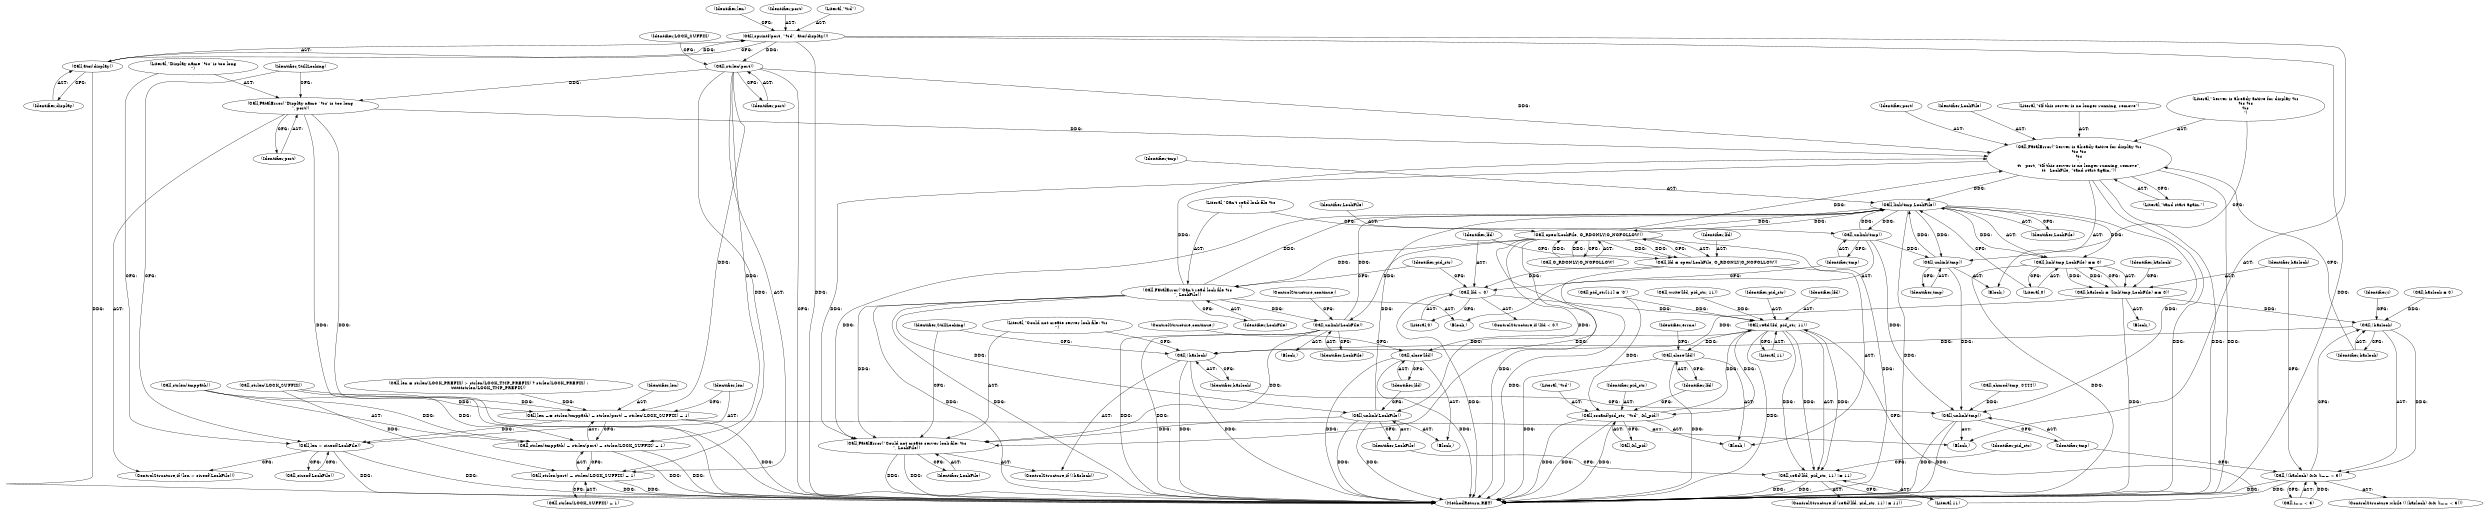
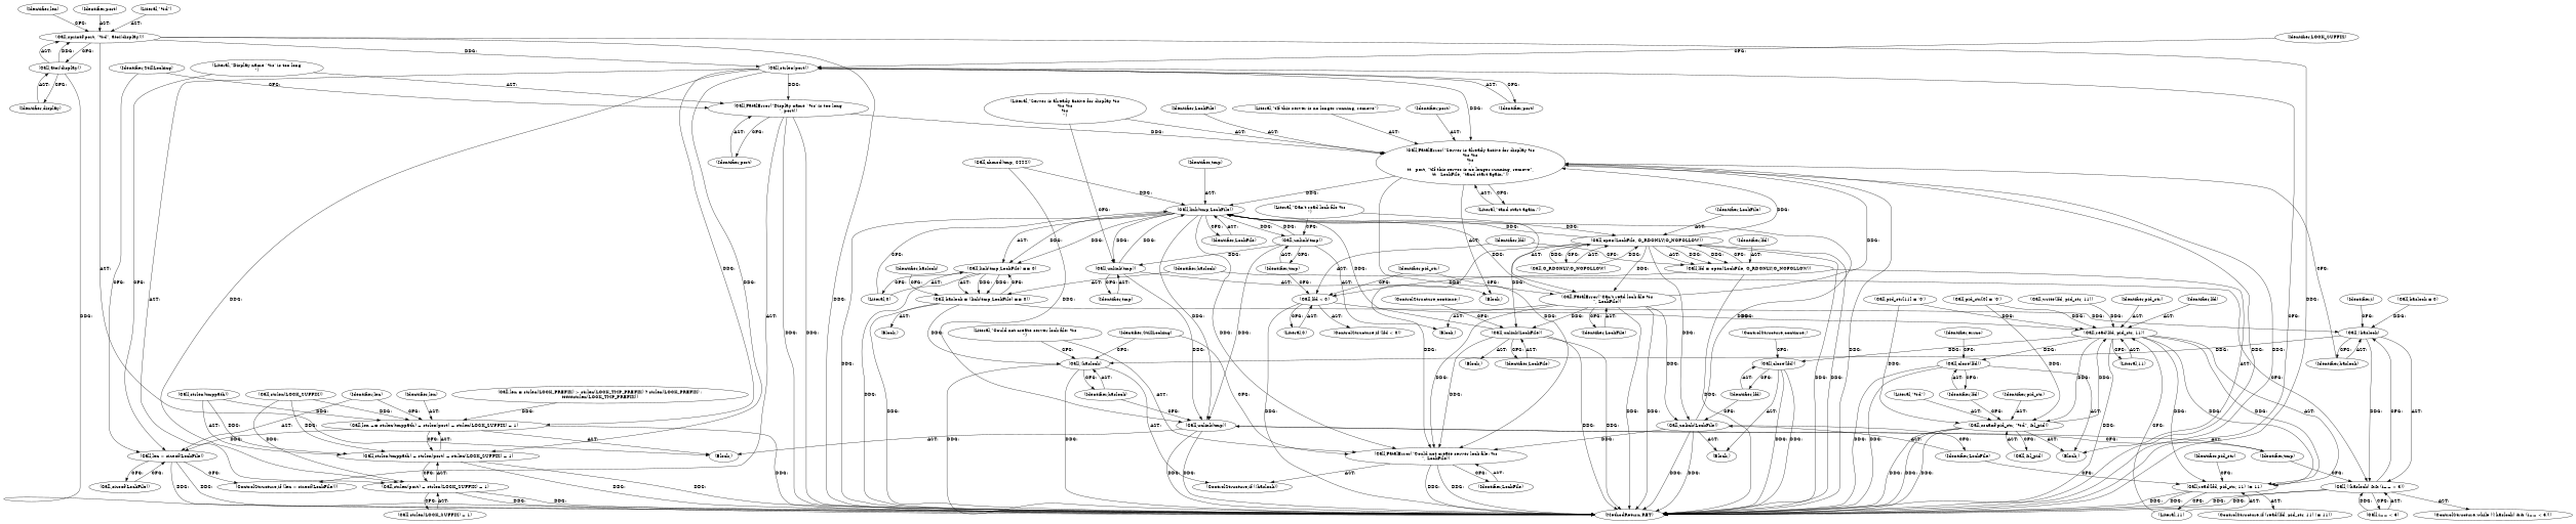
  digraph {
    n1 [label="(Call,sprintf(port, \"%d\", atoi(display)))"]
    n2 [label="(Call,atoi(display))"]
    n3 [label="(Call,strlen(port))"]
    n4 [label="(Block,)"]
    n5 [label="(MethodReturn,RET)"]
    n6 [label="(Identifier,display)"]
    n7 [label="(Call,len += strlen(tmppath) + strlen(port) + strlen(LOCK_SUFFIX) + 1)"]
    n8 [label="(Call,strlen(tmppath) + strlen(port) + strlen(LOCK_SUFFIX) + 1)"]
    n9 [label="(Call,strlen(port) + strlen(LOCK_SUFFIX) + 1)"]
    n10 [label="(Call,FatalError(\"Display name `%s' is too long\n\", port))"]
    n11 [label="(Call,FatalError(\"Server is already active for display %s\n%s %s\n%s\n\",\n\t\t   port, \"\tIf this server is no longer running, remove\",\n\t\t   LockFile, \"\tand start again.\"))"]
    n12 [label="(Identifier,port)"]
    n13 [label="(Call,len > sizeof(LockFile))"]
    n14 [label="(Call,strlen(LOCK_SUFFIX) + 1)"]
    n15 [label="(ControlStructure,if (len > sizeof(LockFile)))"]
    n16 [label="(Identifier,port)"]
    n17 [label="(Call,link(tmp,LockFile))"]
    n18 [label="(Call,FatalError(\"Could not create server lock file: %s\n\", LockFile))"]
    n19 [label="(Literal,\"\tand start again.\")"]
    n20 [label="(Block,)"]
    n21 [label="(Call,sizeof(LockFile))"]
    n22 [label="(Call,link(tmp,LockFile) == 0)"]
    n23 [label="(Call,open(LockFile, O_RDONLY|O_NOFOLLOW))"]
    n24 [label="(Call,unlink(tmp))"]
    n25 [label="(Call,unlink(tmp))"]
    n26 [label="(Call,unlink(tmp))"]
    n27 [label="(Identifier,LockFile)"]
    n28 [label="(ControlStructure,if (!haslock))"]
    n29 [label="(Identifier,LockFile)"]
    n30 [label="(Call,haslock = (link(tmp,LockFile) == 0))"]
    n31 [label="(Literal,0)"]
    n32 [label="(Call,lfd = open(LockFile, O_RDONLY|O_NOFOLLOW))"]
    n33 [label="(Call,FatalError(\"Can't read lock file %s\n\", LockFile))"]
    n34 [label="(Call,unlink(LockFile))"]
    n35 [label="(Call,unlink(LockFile))"]
    n36 [label="(Call,O_RDONLY|O_NOFOLLOW)"]
    n37 [label="(Block,)"]
    n38 [label="(Identifier,tmp)"]
    n39 [label="(Identifier,tmp)"]
    n40 [label="(Identifier,tmp)"]
    n41 [label="(Call,!haslock)"]
    n42 [label="(Call,!haslock)"]
    n43 [label="(Block,)"]
    n44 [label="(Call,(!haslock) && (i++ < 3))"]
    n45 [label="(Identifier,haslock)"]
    n46 [label="(Identifier,haslock)"]
    n47 [label="(ControlStructure,while ((!haslock) && (i++ < 3)))"]
    n48 [label="(Call,i++ < 3)"]
    n49 [label="(Call,lfd < 0)"]
    n50 [label="(Block,)"]
    n51 [label="(Identifier,LockFile)"]
    n52 [label="(Block,)"]
    n53 [label="(Identifier,LockFile)"]
    n54 [label="(Block,)"]
    n55 [label="(Identifier,LockFile)"]
    n56 [label="(Call,read(lfd, pid_str, 11))"]
    n57 [label="(ControlStructure,if (lfd < 0))"]
    n58 [label="(Literal,0)"]
    n59 [label="(Call,read(lfd, pid_str, 11) != 11)"]
    n60 [label="(Call,close(lfd))"]
    n61 [label="(Call,sscanf(pid_str, \"%d\", &l_pid))"]
    n62 [label="(Call,close(lfd))"]
    n63 [label="(Literal,11)"]
    n64 [label="(ControlStructure,if (read(lfd, pid_str, 11) != 11))"]
    n65 [label="(Literal,11)"]
    n66 [label="(Identifier,lfd)"]
    n67 [label="(Call,&l_pid)"]
    n68 [label="(Identifier,lfd)"]
    n69 [label="(ControlStructure,continue;)"]
    n70 [label="(Identifier,pid_str)"]
    n71 [label="(Call,strlen(tmppath))"]
    n72 [label="(Call,chmod(tmp, 0444))"]
    n73 [label="(Identifier,len)"]
    n74 [label="(Identifier,lfd)"]
    n75 [label="(Identifier,StillLocking)"]
    n76 [label="(Identifier,len)"]
    n77 [label="(Identifier,port)"]
    n78 [label="(Identifier,LockFile)"]
    n79 [label="(Identifier,haslock)"]
    n80 [label="(Literal,\"%d\")"]
    n81 [label="(Call,write(lfd, pid_str, 11))"]
    n82 [label="(Identifier,errno)"]
    n83 [label="(Call,len = strlen(LOCK_PREFIX) > strlen(LOCK_TMP_PREFIX) ? strlen(LOCK_PREFIX) :\n\t\t\t\t\t\tstrlen(LOCK_TMP_PREFIX))"]
+   n84 [label="(Call,pid_str[0] = '\0')"]
    n85 [label="(Identifier,StillLocking)"]
    n86 [label="(Identifier,len)"]
    n87 [label="(Literal,\"\tIf this server is no longer running, remove\")"]
    n88 [label="(Identifier,pid_str)"]
    n89 [label="(Literal,\"Could not create server lock file: %s\n\")"]
    n90 [label="(Call,strlen(LOCK_SUFFIX))"]
    n91 [label="(Literal,\"Server is already active for display %s\n%s %s\n%s\n\")"]
    n92 [label="(Literal,\"%d\")"]
    n93 [label="(Identifier,pid_str)"]
    n94 [label="(ControlStructure,continue;)"]
    n95 [label="(Identifier,tmp)"]
    n96 [label="(Identifier,haslock)"]
    n97 [label="(Identifier,i)"]
    n98 [label="(Identifier,lfd)"]
    n99 [label="(Identifier,LOCK_SUFFIX)"]
    n100 [label="(Call,pid_str[11] = '\0')"]
    n101 [label="(Literal,\"Display name `%s' is too long\n\")"]
    n102 [label="(Literal,\"Can't read lock file %s\n\")"]
    n103 [label="(Call,haslock = 0)"]
    n104 [label="(Identifier,LockFile)"]
    n105 [label="(Identifier,port)"]
    n106 [label="(Identifier,lfd)"]
    n107 [label="(Identifier,pid_str)"]
    n1 -> n2 [label="CFG: "]
    n1 -> n3 [label="DDG: "]
    n1 -> n4 [label="AST: "]
    n1 -> n5 [label="DDG: "]
    n1 -> n5 [label="DDG: "]
    n2 -> n1 [label="AST: "]
    n2 -> n1 [label="DDG: "]
    n2 -> n5 [label="DDG: "]
    n2 -> n6 [label="CFG: "]
    n3 -> n5 [label="CFG: "]
    n3 -> n7 [label="DDG: "]
    n3 -> n8 [label="DDG: "]
    n3 -> n9 [label="AST: "]
    n3 -> n9 [label="DDG: "]
    n3 -> n10 [label="DDG: "]
    n3 -> n11 [label="DDG: "]
    n3 -> n12 [label="CFG: "]
    n6 -> n2 [label="AST: "]
    n7 -> n4 [label="AST: "]
    n7 -> n5 [label="DDG: "]
    n7 -> n8 [label="CFG: "]
    n7 -> n13 [label="DDG: "]
    n8 -> n5 [label="DDG: "]
    n8 -> n5 [label="DDG: "]
    n8 -> n7 [label="AST: "]
    n8 -> n9 [label="CFG: "]
    n9 -> n5 [label="DDG: "]
    n9 -> n5 [label="DDG: "]
    n9 -> n8 [label="AST: "]
    n9 -> n14 [label="CFG: "]
    n10 -> n5 [label="DDG: "]
    n10 -> n5 [label="DDG: "]
    n10 -> n11 [label="DDG: "]
    n10 -> n15 [label="AST: "]
    n10 -> n16 [label="CFG: "]
    n11 -> n5 [label="DDG: "]
    n11 -> n5 [label="DDG: "]
    n11 -> n5 [label="DDG: "]
    n11 -> n17 [label="DDG: "]
    n11 -> n18 [label="DDG: "]
    n11 -> n19 [label="CFG: "]
    n11 -> n20 [label="AST: "]
    n12 -> n3 [label="AST: "]
    n13 -> n5 [label="DDG: "]
    n13 -> n5 [label="DDG: "]
    n13 -> n15 [label="CFG: "]
    n13 -> n21 [label="CFG: "]
    n14 -> n9 [label="AST: "]
    n16 -> n10 [label="AST: "]
    n17 -> n5 [label="DDG: "]
    n17 -> n18 [label="DDG: "]
    n17 -> n22 [label="AST: "]
    n17 -> n22 [label="DDG: "]
    n17 -> n22 [label="DDG: "]
    n17 -> n23 [label="DDG: "]
    n17 -> n24 [label="DDG: "]
    n17 -> n25 [label="DDG: "]
    n17 -> n26 [label="DDG: "]
    n17 -> n27 [label="CFG: "]
    n18 -> n5 [label="DDG: "]
    n18 -> n5 [label="DDG: "]
    n18 -> n28 [label="AST: "]
    n18 -> n29 [label="CFG: "]
    n19 -> n11 [label="AST: "]
    n21 -> n13 [label="CFG: "]
    n22 -> n5 [label="DDG: "]
    n22 -> n30 [label="AST: "]
    n22 -> n30 [label="DDG: "]
    n22 -> n30 [label="DDG: "]
    n22 -> n31 [label="CFG: "]
    n23 -> n5 [label="DDG: "]
    n23 -> n5 [label="DDG: "]
    n23 -> n11 [label="DDG: "]
    n23 -> n17 [label="DDG: "]
    n23 -> n18 [label="DDG: "]
    n23 -> n32 [label="AST: "]
    n23 -> n32 [label="DDG: "]
    n23 -> n32 [label="DDG: "]
    n23 -> n33 [label="DDG: "]
    n23 -> n34 [label="DDG: "]
    n23 -> n35 [label="DDG: "]
    n23 -> n36 [label="CFG: "]
    n24 -> n17 [label="DDG: "]
    n24 -> n25 [label="DDG: "]
    n24 -> n26 [label="DDG: "]
    n24 -> n37 [label="AST: "]
    n24 -> n38 [label="CFG: "]
    n25 -> n17 [label="DDG: "]
    n25 -> n20 [label="AST: "]
    n25 -> n26 [label="DDG: "]
    n25 -> n39 [label="CFG: "]
    n26 -> n4 [label="AST: "]
    n26 -> n5 [label="DDG: "]
    n26 -> n5 [label="DDG: "]
    n26 -> n40 [label="CFG: "]
    n27 -> n17 [label="AST: "]
    n29 -> n18 [label="AST: "]
    n30 -> n5 [label="DDG: "]
    n30 -> n22 [label="CFG: "]
    n30 -> n41 [label="DDG: "]
    n30 -> n42 [label="DDG: "]
    n30 -> n43 [label="AST: "]
    n31 -> n17 [label="CFG: "]
    n31 -> n22 [label="AST: "]
    n32 -> n5 [label="DDG: "]
    n32 -> n23 [label="CFG: "]
    n32 -> n49 [label="DDG: "]
    n32 -> n50 [label="AST: "]
    n33 -> n5 [label="DDG: "]
    n33 -> n5 [label="DDG: "]
    n33 -> n11 [label="DDG: "]
    n33 -> n17 [label="DDG: "]
    n33 -> n18 [label="DDG: "]
    n33 -> n34 [label="DDG: "]
    n33 -> n35 [label="DDG: "]
    n33 -> n37 [label="AST: "]
    n33 -> n51 [label="CFG: "]
    n34 -> n5 [label="DDG: "]
    n34 -> n5 [label="DDG: "]
    n34 -> n17 [label="DDG: "]
    n34 -> n18 [label="DDG: "]
    n34 -> n52 [label="AST: "]
    n34 -> n53 [label="CFG: "]
    n35 -> n5 [label="DDG: "]
    n35 -> n5 [label="DDG: "]
    n35 -> n17 [label="DDG: "]
    n35 -> n18 [label="DDG: "]
    n35 -> n54 [label="AST: "]
    n35 -> n55 [label="CFG: "]
    n36 -> n23 [label="AST: "]
    n36 -> n23 [label="DDG: "]
    n36 -> n23 [label="DDG: "]
    n38 -> n24 [label="AST: "]
    n38 -> n49 [label="CFG: "]
    n39 -> n25 [label="AST: "]
    n40 -> n26 [label="AST: "]
    n40 -> n44 [label="CFG: "]
    n41 -> n42 [label="DDG: "]
    n41 -> n44 [label="AST: "]
    n41 -> n44 [label="DDG: "]
    n41 -> n45 [label="CFG: "]
    n42 -> n5 [label="DDG: "]
    n42 -> n5 [label="DDG: "]
    n42 -> n28 [label="AST: "]
    n42 -> n46 [label="CFG: "]
    n44 -> n5 [label="DDG: "]
    n44 -> n5 [label="DDG: "]
    n44 -> n41 [label="CFG: "]
    n44 -> n47 [label="AST: "]
    n44 -> n48 [label="CFG: "]
    n45 -> n11 [label="CFG: "]
    n45 -> n41 [label="AST: "]
    n46 -> n26 [label="CFG: "]
    n46 -> n42 [label="AST: "]
    n48 -> n44 [label="AST: "]
    n48 -> n44 [label="DDG: "]
    n49 -> n5 [label="DDG: "]
    n49 -> n56 [label="DDG: "]
    n49 -> n57 [label="AST: "]
    n49 -> n58 [label="CFG: "]
    n51 -> n33 [label="AST: "]
    n53 -> n34 [label="AST: "]
    n53 -> n59 [label="CFG: "]
    n55 -> n35 [label="AST: "]
    n56 -> n5 [label="DDG: "]
    n56 -> n59 [label="AST: "]
    n56 -> n59 [label="DDG: "]
    n56 -> n59 [label="DDG: "]
    n56 -> n59 [label="DDG: "]
    n56 -> n60 [label="DDG: "]
    n56 -> n61 [label="DDG: "]
    n56 -> n62 [label="DDG: "]
    n56 -> n63 [label="CFG: "]
    n58 -> n49 [label="AST: "]
    n59 -> n5 [label="DDG: "]
    n59 -> n5 [label="DDG: "]
    n59 -> n64 [label="AST: "]
    n59 -> n65 [label="CFG: "]
    n60 -> n5 [label="DDG: "]
    n60 -> n5 [label="DDG: "]
    n60 -> n52 [label="AST: "]
    n60 -> n66 [label="CFG: "]
    n61 -> n5 [label="DDG: "]
    n61 -> n5 [label="DDG: "]
    n61 -> n5 [label="DDG: "]
    n61 -> n50 [label="AST: "]
    n61 -> n56 [label="DDG: "]
    n61 -> n67 [label="CFG: "]
    n62 -> n5 [label="DDG: "]
    n62 -> n5 [label="DDG: "]
    n62 -> n50 [label="AST: "]
    n62 -> n68 [label="CFG: "]
    n63 -> n56 [label="AST: "]
    n65 -> n56 [label="CFG: "]
    n65 -> n59 [label="AST: "]
    n66 -> n34 [label="CFG: "]
    n66 -> n60 [label="AST: "]
    n67 -> n61 [label="AST: "]
    n68 -> n61 [label="CFG: "]
    n68 -> n62 [label="AST: "]
    n69 -> n60 [label="CFG: "]
    n70 -> n33 [label="CFG: "]
    n70 -> n49 [label="CFG: "]
    n71 -> n7 [label="DDG: "]
    n71 -> n8 [label="AST: "]
    n71 -> n8 [label="DDG: "]
+   n72 -> n17 [label="DDG: "]
    n72 -> n26 [label="DDG: "]
    n73 -> n1 [label="CFG: "]
    n74 -> n32 [label="CFG: "]
    n74 -> n49 [label="AST: "]
    n75 -> n18 [label="CFG: "]
    n75 -> n42 [label="CFG: "]
    n76 -> n7 [label="CFG: "]
    n76 -> n13 [label="AST: "]
    n77 -> n1 [label="AST: "]
    n78 -> n11 [label="AST: "]
    n79 -> n30 [label="CFG: "]
    n80 -> n61 [label="AST: "]
    n81 -> n56 [label="DDG: "]
    n82 -> n62 [label="CFG: "]
    n83 -> n7 [label="DDG: "]
+   n84 -> n56 [label="DDG: "]
+   n84 -> n61 [label="DDG: "]
    n85 -> n10 [label="CFG: "]
    n85 -> n13 [label="CFG: "]
    n86 -> n7 [label="AST: "]
    n87 -> n11 [label="AST: "]
    n88 -> n56 [label="AST: "]
    n89 -> n18 [label="AST: "]
    n89 -> n42 [label="CFG: "]
    n90 -> n7 [label="DDG: "]
    n90 -> n8 [label="DDG: "]
    n90 -> n9 [label="DDG: "]
    n91 -> n11 [label="AST: "]
    n91 -> n25 [label="CFG: "]
    n92 -> n1 [label="AST: "]
    n93 -> n59 [label="CFG: "]
    n94 -> n35 [label="CFG: "]
    n95 -> n17 [label="AST: "]
    n96 -> n30 [label="AST: "]
    n96 -> n44 [label="CFG: "]
    n97 -> n41 [label="CFG: "]
    n98 -> n56 [label="AST: "]
    n99 -> n3 [label="CFG: "]
    n100 -> n56 [label="DDG: "]
    n100 -> n61 [label="DDG: "]
    n101 -> n10 [label="AST: "]
    n101 -> n13 [label="CFG: "]
    n102 -> n24 [label="CFG: "]
    n102 -> n33 [label="AST: "]
    n103 -> n41 [label="DDG: "]
    n104 -> n23 [label="AST: "]
    n105 -> n11 [label="AST: "]
    n106 -> n32 [label="AST: "]
    n107 -> n61 [label="AST: "]
  }
